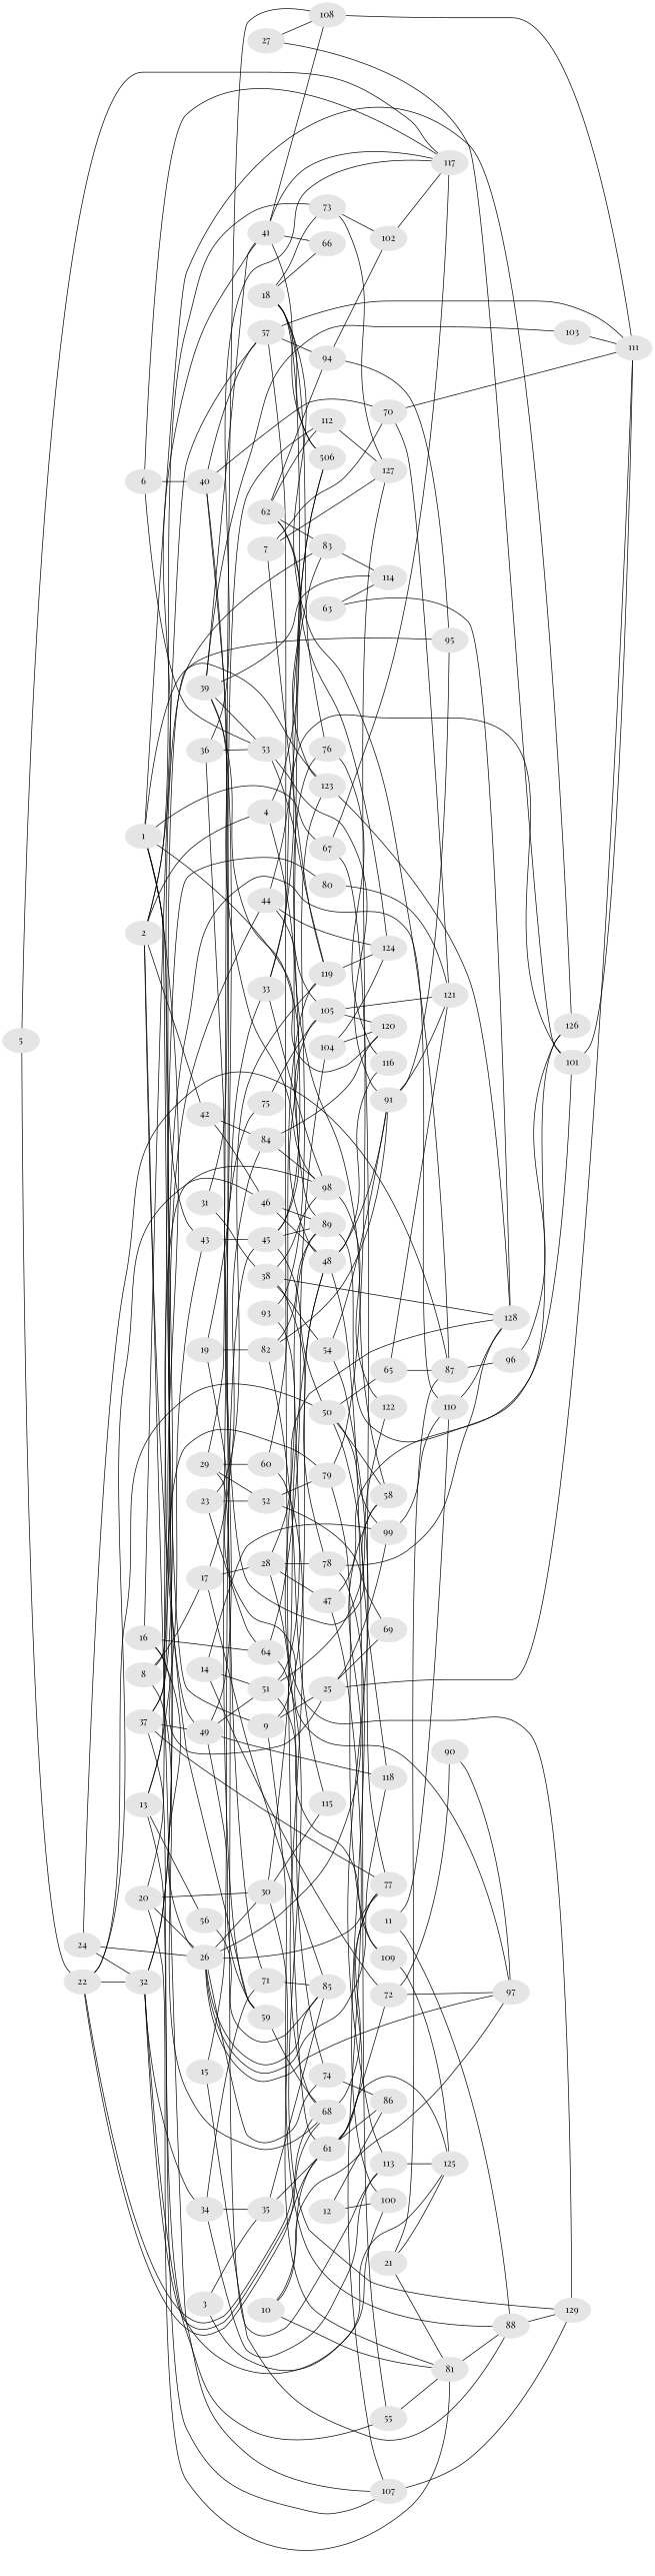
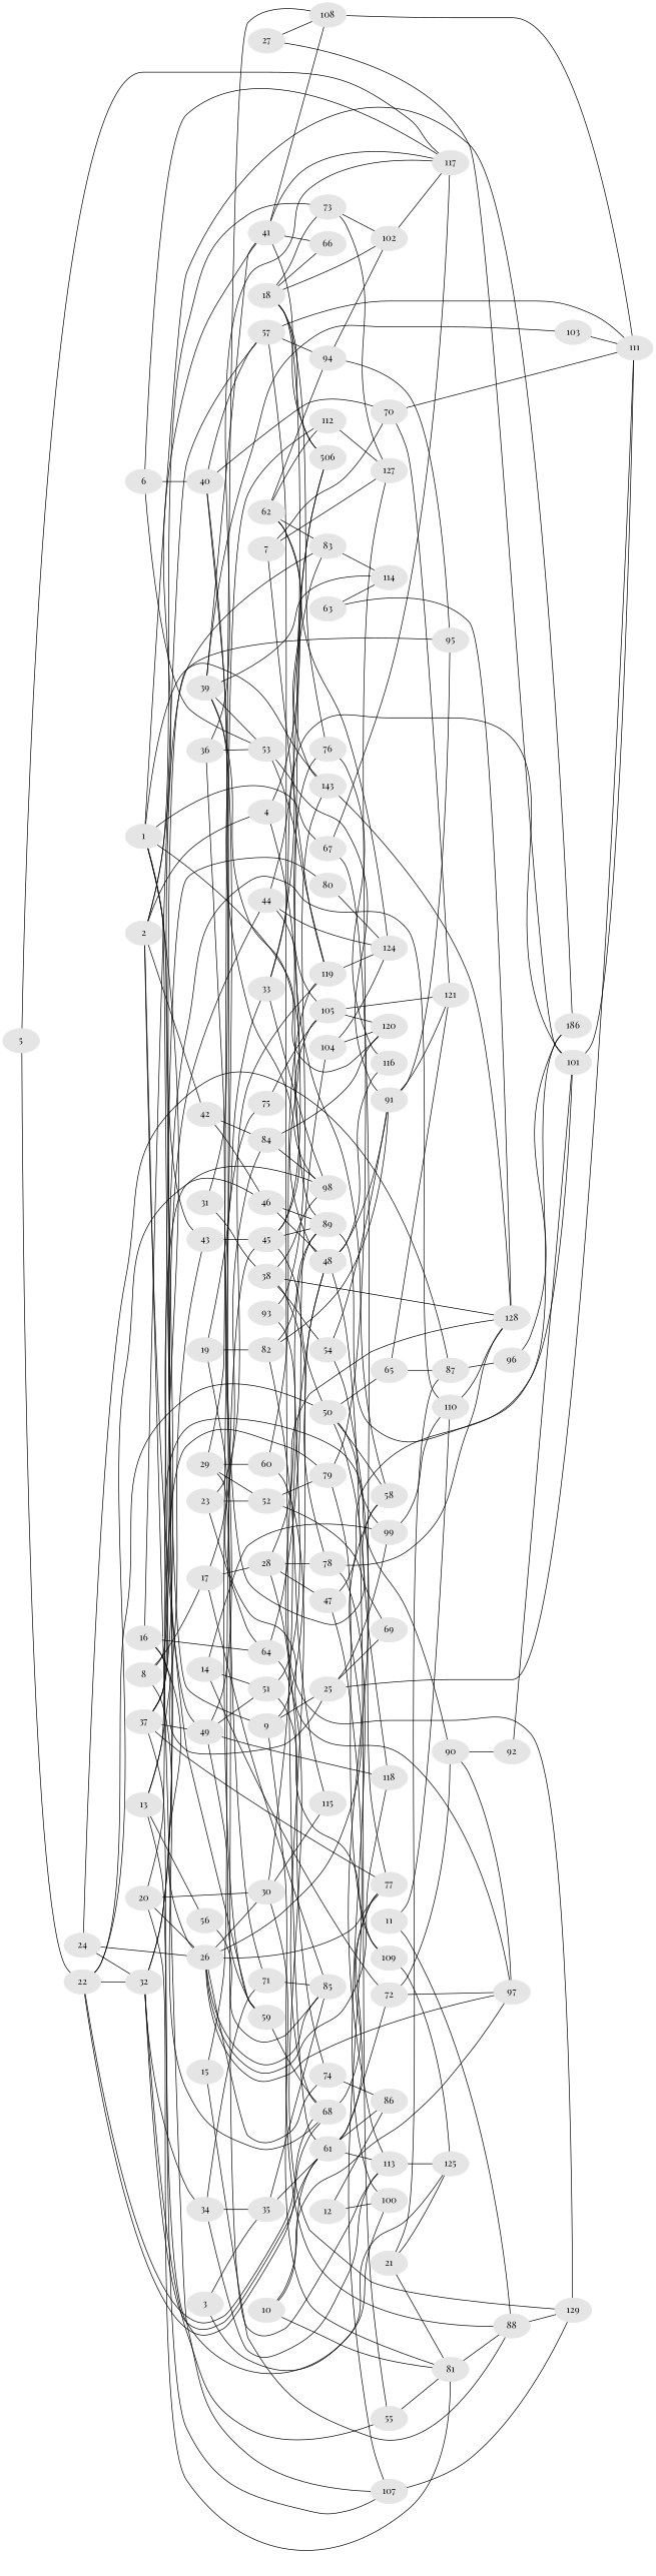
  graph {
    fontname="Playfair Display"
    rankdir=LR
    node [color=gray90 fontname="Playfair Display" style=filled]
    edge [fontname="Playfair Display"]
    1
    9
    43
    59
    67
    120
-   123
-   126
+   123 [label=143]
+   126 [label=186]
    25
    48
    88
    45
    68
    117
    77
    128
    2
    4
    41
    42
    49
    73
    107
    58
    n25 [label=506]
    66
    108
    84
    46
    51
    118
    75
    127
    102
    129
    3
    35
    125
    61
    85
    5
    22
    32
    50
    6
    40
    53
    70
    57
    98
    71
    119
    91
    7
    111
    121
    124
    8
    17
    95
    28
    99
    69
    55
    116
    10
    81
    97
    86
    72
    11
    110
    12
    100
    13
    56
    80
    14
    89
    109
-   122
    90
    15
    76
    105
    16
    26
    64
    30
    74
    94
    104
    47
    78
    18
    19
    33
    82
    101
    83
    115
    20
    79
    21
    87
    96
    34
    44
    65
    23
    52
    24
    27
    29
    60
    113
    31
    38
    112
    54
    114
    36
    37
+   92
    39
    103
    62
    63
    93
    1 -- 9
    1 -- 43
    1 -- 59
    1 -- 67
    1 -- 120
    1 -- 123
    1 -- 126
    9 -- 25
    9 -- 48
    9 -- 88
    43 -- 45
    59 -- 68
    67 -- 117
    67 -- 77
    123 -- 128
    25 -- 111
    25 -- 99
    25 -- 69
    48 -- 91
    48 -- 55
    48 -- 116
    88 -- 129
    45 -- 50
    45 -- 89
    45 -- 76
    45 -- 105
    68 -- 77
    2 -- 4
    2 -- 41
    2 -- 42
    2 -- 49
    2 -- 73
    2 -- 107
    4 -- 58
    4 -- n25
    41 -- 117
    41 -- n25
    41 -- 66
    41 -- 108
    42 -- 84
    42 -- 46
    49 -- 59
    49 -- 51
    49 -- 118
    49 -- 75
    73 -- 127
    73 -- 102
    107 -- 129
    108 -- 111
    84 -- 120
    84 -- 98
    46 -- 48
    46 -- 89
    51 -- 89
    51 -- 109
-   51 -- 122
    75 -- 105
    102 -- 117
    3 -- 35
    3 -- 125
    35 -- 61
    35 -- 85
    61 -- 77
-   61 -- 125
+   61 -- 113
    61 -- 86
    61 -- 72
    5 -- 117
    5 -- 22
    22 -- 68
    22 -- 68
    22 -- 46
    22 -- 32
    22 -- 50
    32 -- 61
    32 -- 55
    32 -- 110
    32 -- 34
    32 -- 44
    50 -- 58
    50 -- 118
    50 -- 99
    50 -- 65
    6 -- 117
    6 -- 40
    6 -- 53
    40 -- 70
    40 -- 57
    40 -- 98
    40 -- 71
    53 -- 119
    53 -- 91
    70 -- 111
    70 -- 121
    57 -- 61
    57 -- 111
    57 -- 94
-   98 -- 122
    71 -- 85
    119 -- 124
    91 -- 121
    91 -- 95
    7 -- 127
    7 -- 70
    7 -- 119
    8 -- 68
    8 -- 17
    8 -- 95
    17 -- 84
    17 -- 85
    17 -- 28
    28 -- 128
    28 -- 74
    28 -- 47
    28 -- 78
    99 -- 110
    55 -- 81
    10 -- 61
    10 -- 81
    10 -- 97
    81 -- 88
    72 -- 97
    72 -- 90
    11 -- 88
    11 -- 110
    110 -- 128
    12 -- 86
    12 -- 100
    13 -- 43
    13 -- 107
    13 -- 56
    13 -- 80
    56 -- 85
-   80 -- 121
+   80 -- 124
    14 -- 51
    14 -- 99
    14 -- 72
    89 -- 126
    109 -- 125
    90 -- 97
+   90 -- 92
    15 -- 88
    15 -- 45
    76 -- 116
    105 -- 120
    105 -- 121
    16 -- 25
    16 -- 57
    16 -- 26
    16 -- 64
    26 -- 77
    26 -- 58
    26 -- 118
    26 -- 85
    26 -- 97
    26 -- 30
    26 -- 74
    64 -- 129
    64 -- 104
    30 -- 48
    30 -- 81
    30 -- 115
    74 -- 86
    94 -- 102
    94 -- 95
    104 -- 120
    104 -- 124
    47 -- 107
    47 -- 101
    78 -- 128
    78 -- 100
    18 -- 73
    18 -- n25
    18 -- 66
-   18 -- 87
+   18 -- 102
    18 -- 89
    18 -- 76
    19 -- 97
    19 -- 33
    19 -- 82
    33 -- 98
    33 -- 101
    33 -- 83
    82 -- 91
    82 -- 89
    82 -- 115
    101 -- 111
    83 -- 114
    20 -- 81
    20 -- 26
    20 -- 30
    20 -- 79
    79 -- 127
    79 -- 109
    21 -- 125
    21 -- 81
    21 -- 87
    87 -- 96
    96 -- 126
    34 -- 35
    34 -- 71
    34 -- 113
    44 -- n25
    44 -- 124
    44 -- 105
    65 -- 121
    65 -- 87
    23 -- 119
    23 -- 64
    23 -- 52
    52 -- 69
    52 -- 79
    24 -- 32
    24 -- 26
    24 -- 87
    27 -- 108
    27 -- 101
    29 -- 108
    29 -- 52
    29 -- 60
    29 -- 113
    60 -- 68
    60 -- 119
    113 -- 125
    31 -- 38
    31 -- 112
    38 -- 128
    38 -- 98
    38 -- 78
    38 -- 54
    112 -- 127
    54 -- 91
    54 -- 113
    36 -- 117
    36 -- 58
    36 -- 53
    37 -- 77
    37 -- 49
    37 -- 98
    37 -- 100
+   37 -- 90
    37 -- 83
+   92 -- 101
    39 -- 59
    39 -- 48
    39 -- 41
    39 -- 53
    39 -- 114
    39 -- 103
    103 -- 111
    62 -- 123
    62 -- 124
    62 -- 94
    62 -- 83
    62 -- 112
    63 -- 128
    63 -- 114
    93 -- 123
    93 -- 129
  }
